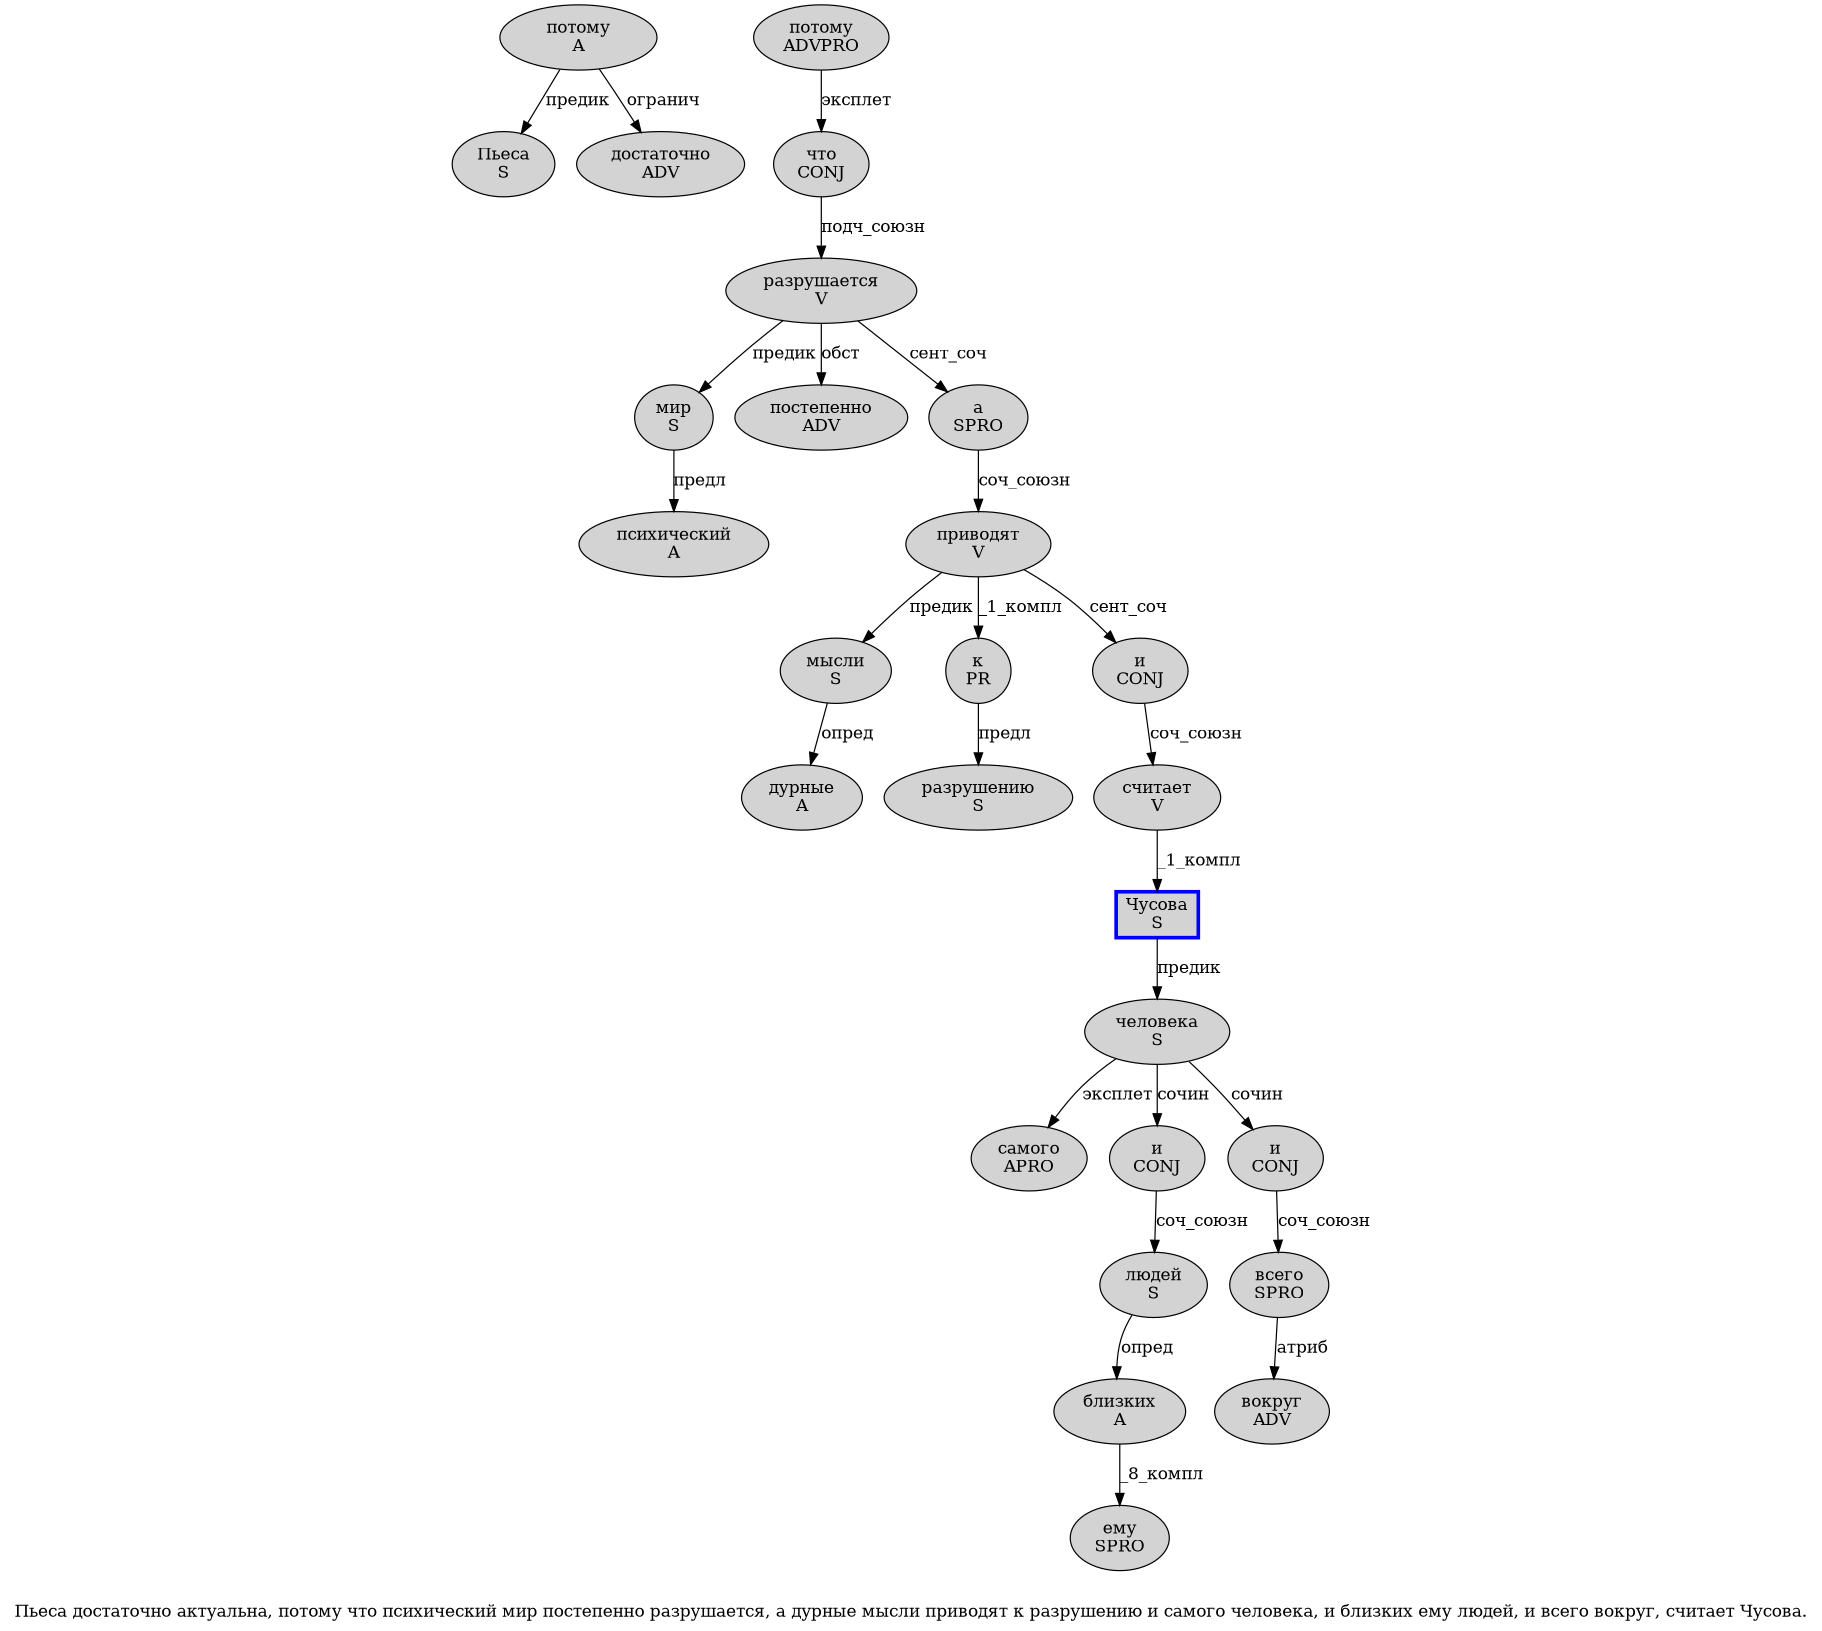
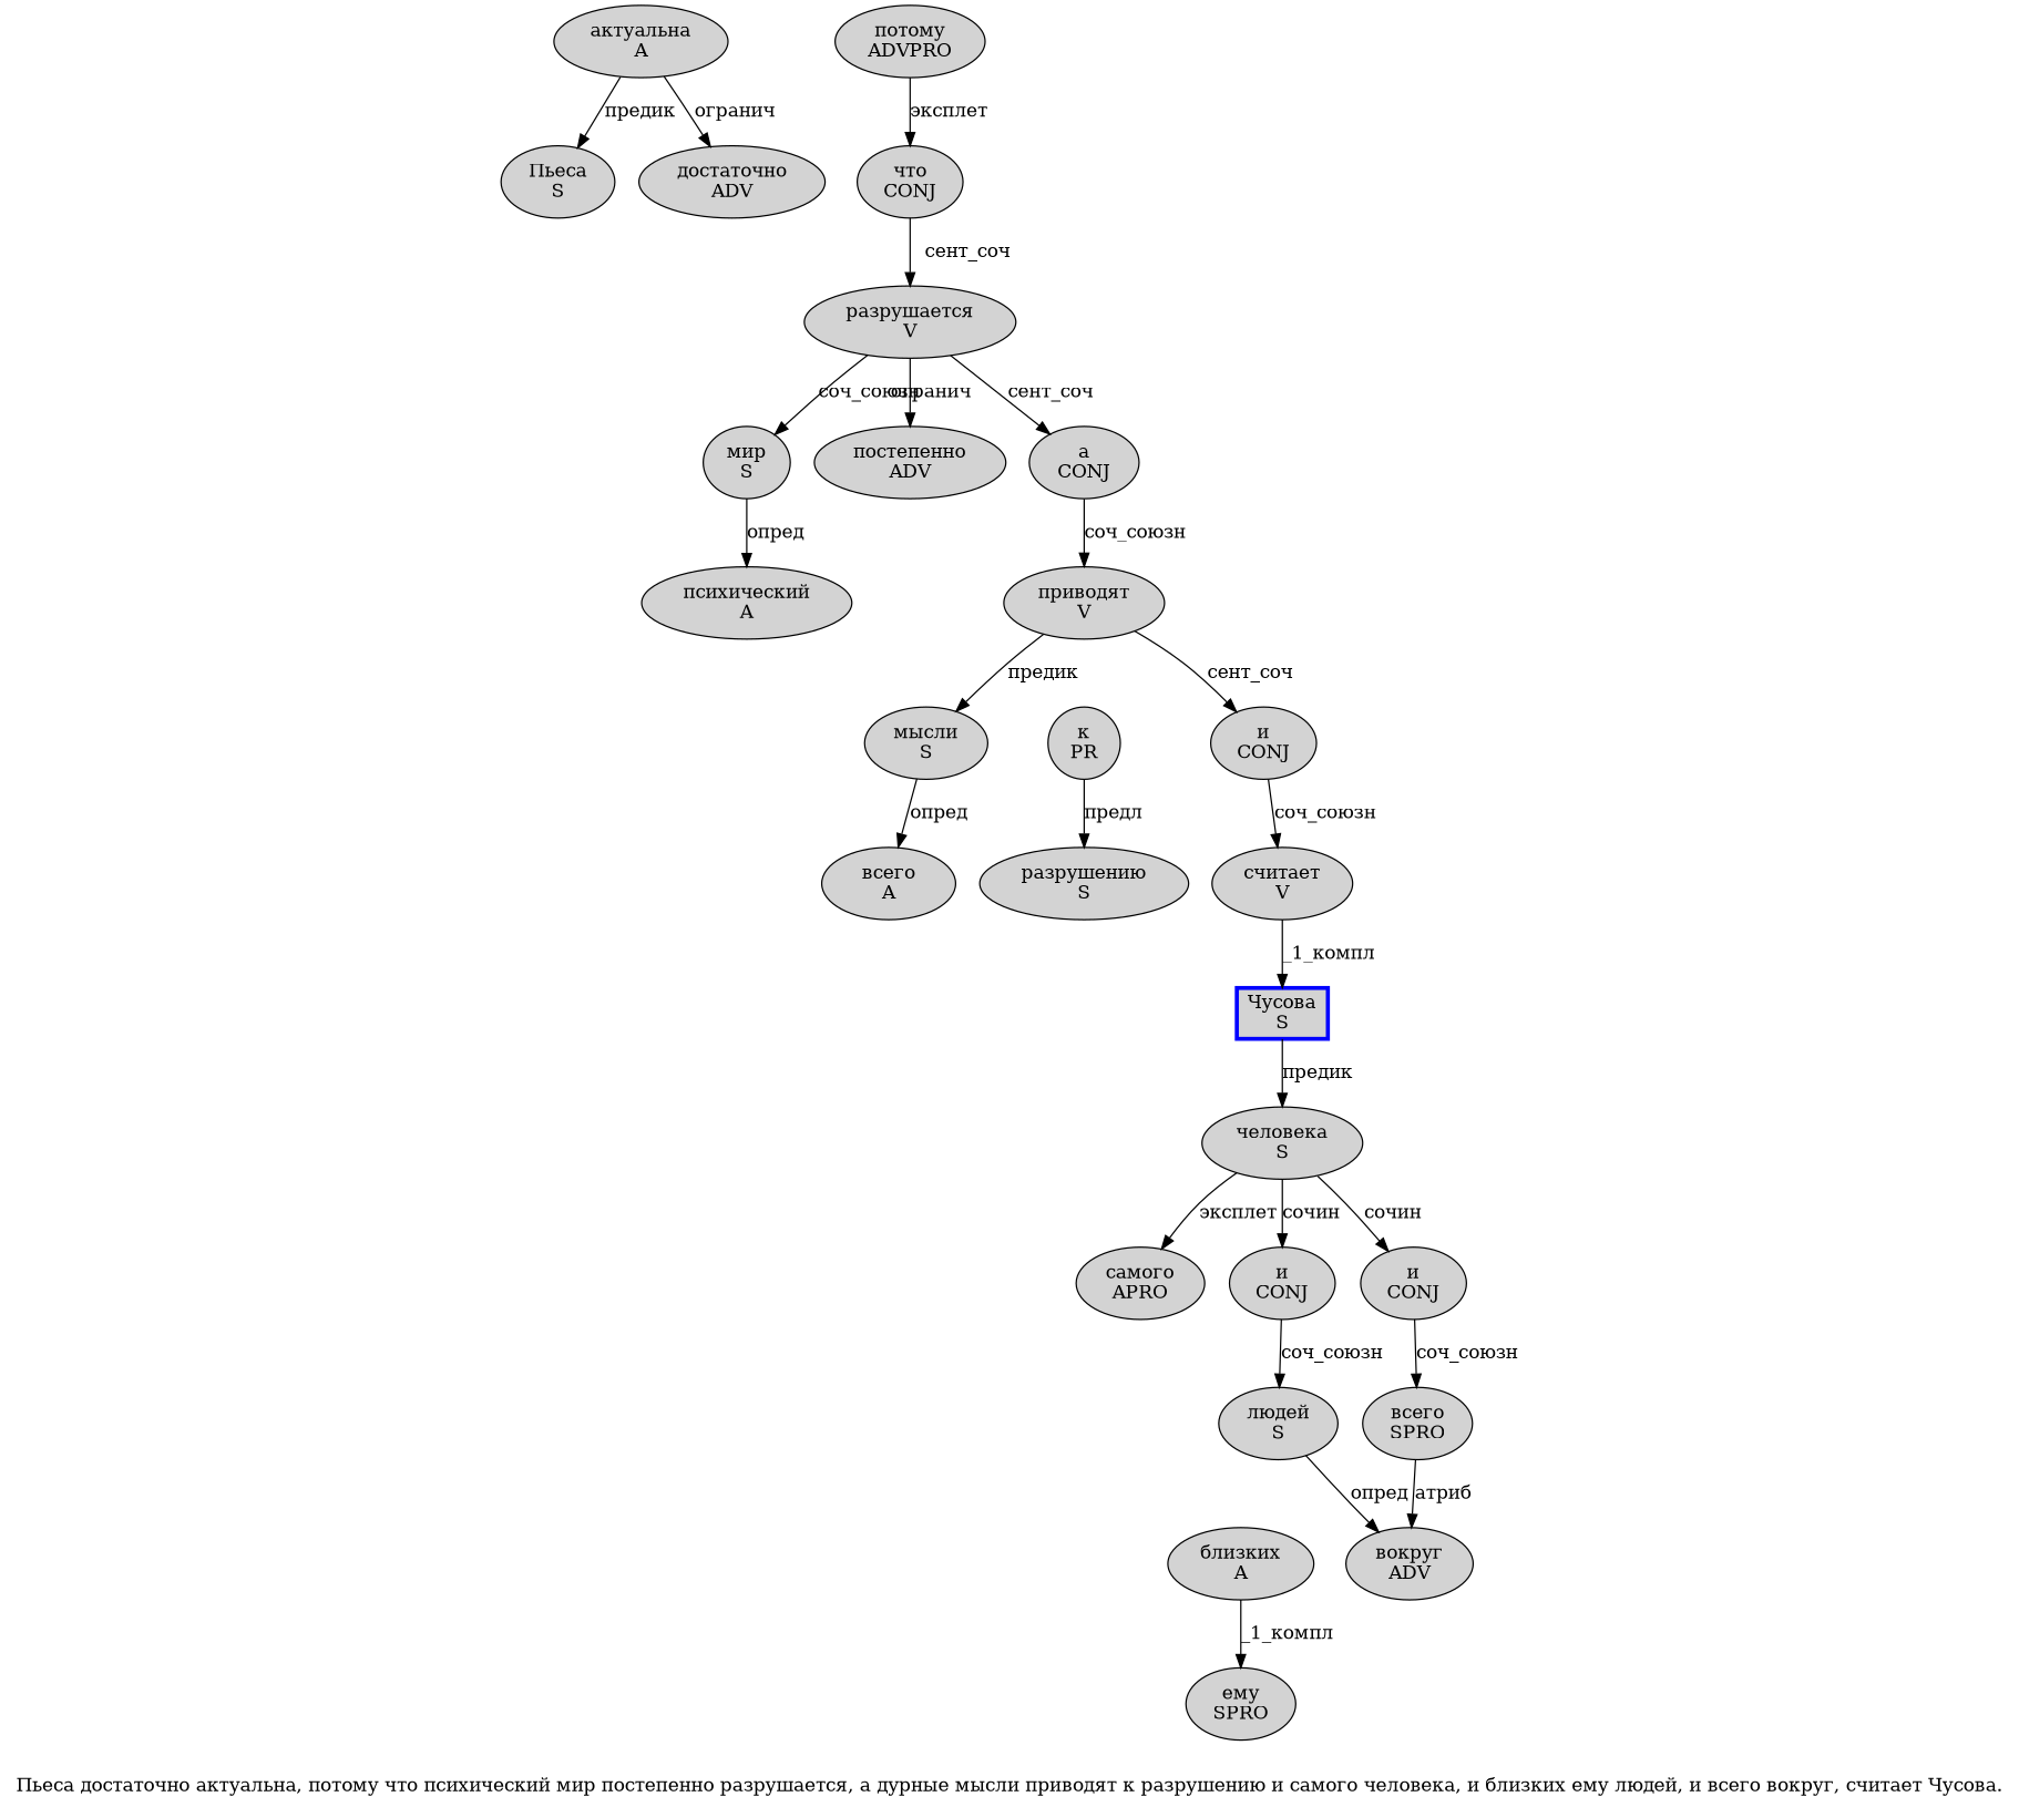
  digraph {
    label="Пьеса достаточно актуальна, потому что психический мир постепенно разрушается, а дурные мысли приводят к разрушению и самого человека, и близких ему людей, и всего вокруг, считает Чусова."
    node [fillcolor=lightgray penwidth=1 shape=ellipse style=filled]
    n1 [label="Пьеса\nS"]
    n2 [label="достаточно\nADV"]
-   n3 [label="потому\nA"]
+   n3 [label="актуальна\nA"]
    n4 [label="потому\nADVPRO"]
    n5 [label="что\nCONJ"]
    n6 [label="разрушается\nV"]
    n7 [label="мир\nS"]
    n8 [label="постепенно\nADV"]
-   n9 [label="а\nSPRO"]
+   n9 [label="а\nCONJ"]
    n10 [label="психический\nA"]
    n11 [label="приводят\nV"]
    n12 [label="мысли\nS"]
    n13 [label="к\nPR"]
    n14 [label="и\nCONJ"]
-   n15 [label="дурные\nA"]
+   n15 [label="всего\nA"]
    n16 [label="разрушению\nS"]
    n17 [label="считает\nV"]
    n18 [color=blue label="Чусова\nS" penwidth=3 shape=box]
    n19 [label="самого\nAPRO"]
    n20 [label="человека\nS"]
    n21 [label="и\nCONJ"]
    n22 [label="и\nCONJ"]
    n23 [label="людей\nS"]
    n24 [label="всего\nSPRO"]
    n25 [label="близких\nA"]
    n26 [label="ему\nSPRO"]
    n27 [label="вокруг\nADV"]
    n3 -> n1 [label="предик"]
    n3 -> n2 [label="огранич"]
    n4 -> n5 [label="эксплет"]
-   n5 -> n6 [label="подч_союзн"]
-   n6 -> n7 [label="предик"]
-   n6 -> n8 [label="обст"]
+   n5 -> n6 [label="сент_соч"]
+   n6 -> n7 [label="соч_союзн"]
+   n6 -> n8 [label="огранич"]
    n6 -> n9 [label="сент_соч"]
-   n7 -> n10 [label="предл"]
+   n7 -> n10 [label="опред"]
    n9 -> n11 [label="соч_союзн"]
    n11 -> n12 [label="предик"]
-   n11 -> n13 [label="_1_компл"]
    n11 -> n14 [label="сент_соч"]
    n12 -> n15 [label="опред"]
    n13 -> n16 [label="предл"]
    n14 -> n17 [label="соч_союзн"]
    n17 -> n18 [label="_1_компл"]
    n18 -> n20 [label="предик"]
    n20 -> n19 [label="эксплет"]
    n20 -> n21 [label="сочин"]
    n20 -> n22 [label="сочин"]
    n21 -> n23 [label="соч_союзн"]
    n22 -> n24 [label="соч_союзн"]
-   n23 -> n25 [label="опред"]
+   n23 -> n27 [label="опред"]
    n24 -> n27 [label="атриб"]
-   n25 -> n26 [label="_8_компл"]
+   n25 -> n26 [label="_1_компл"]
  }
